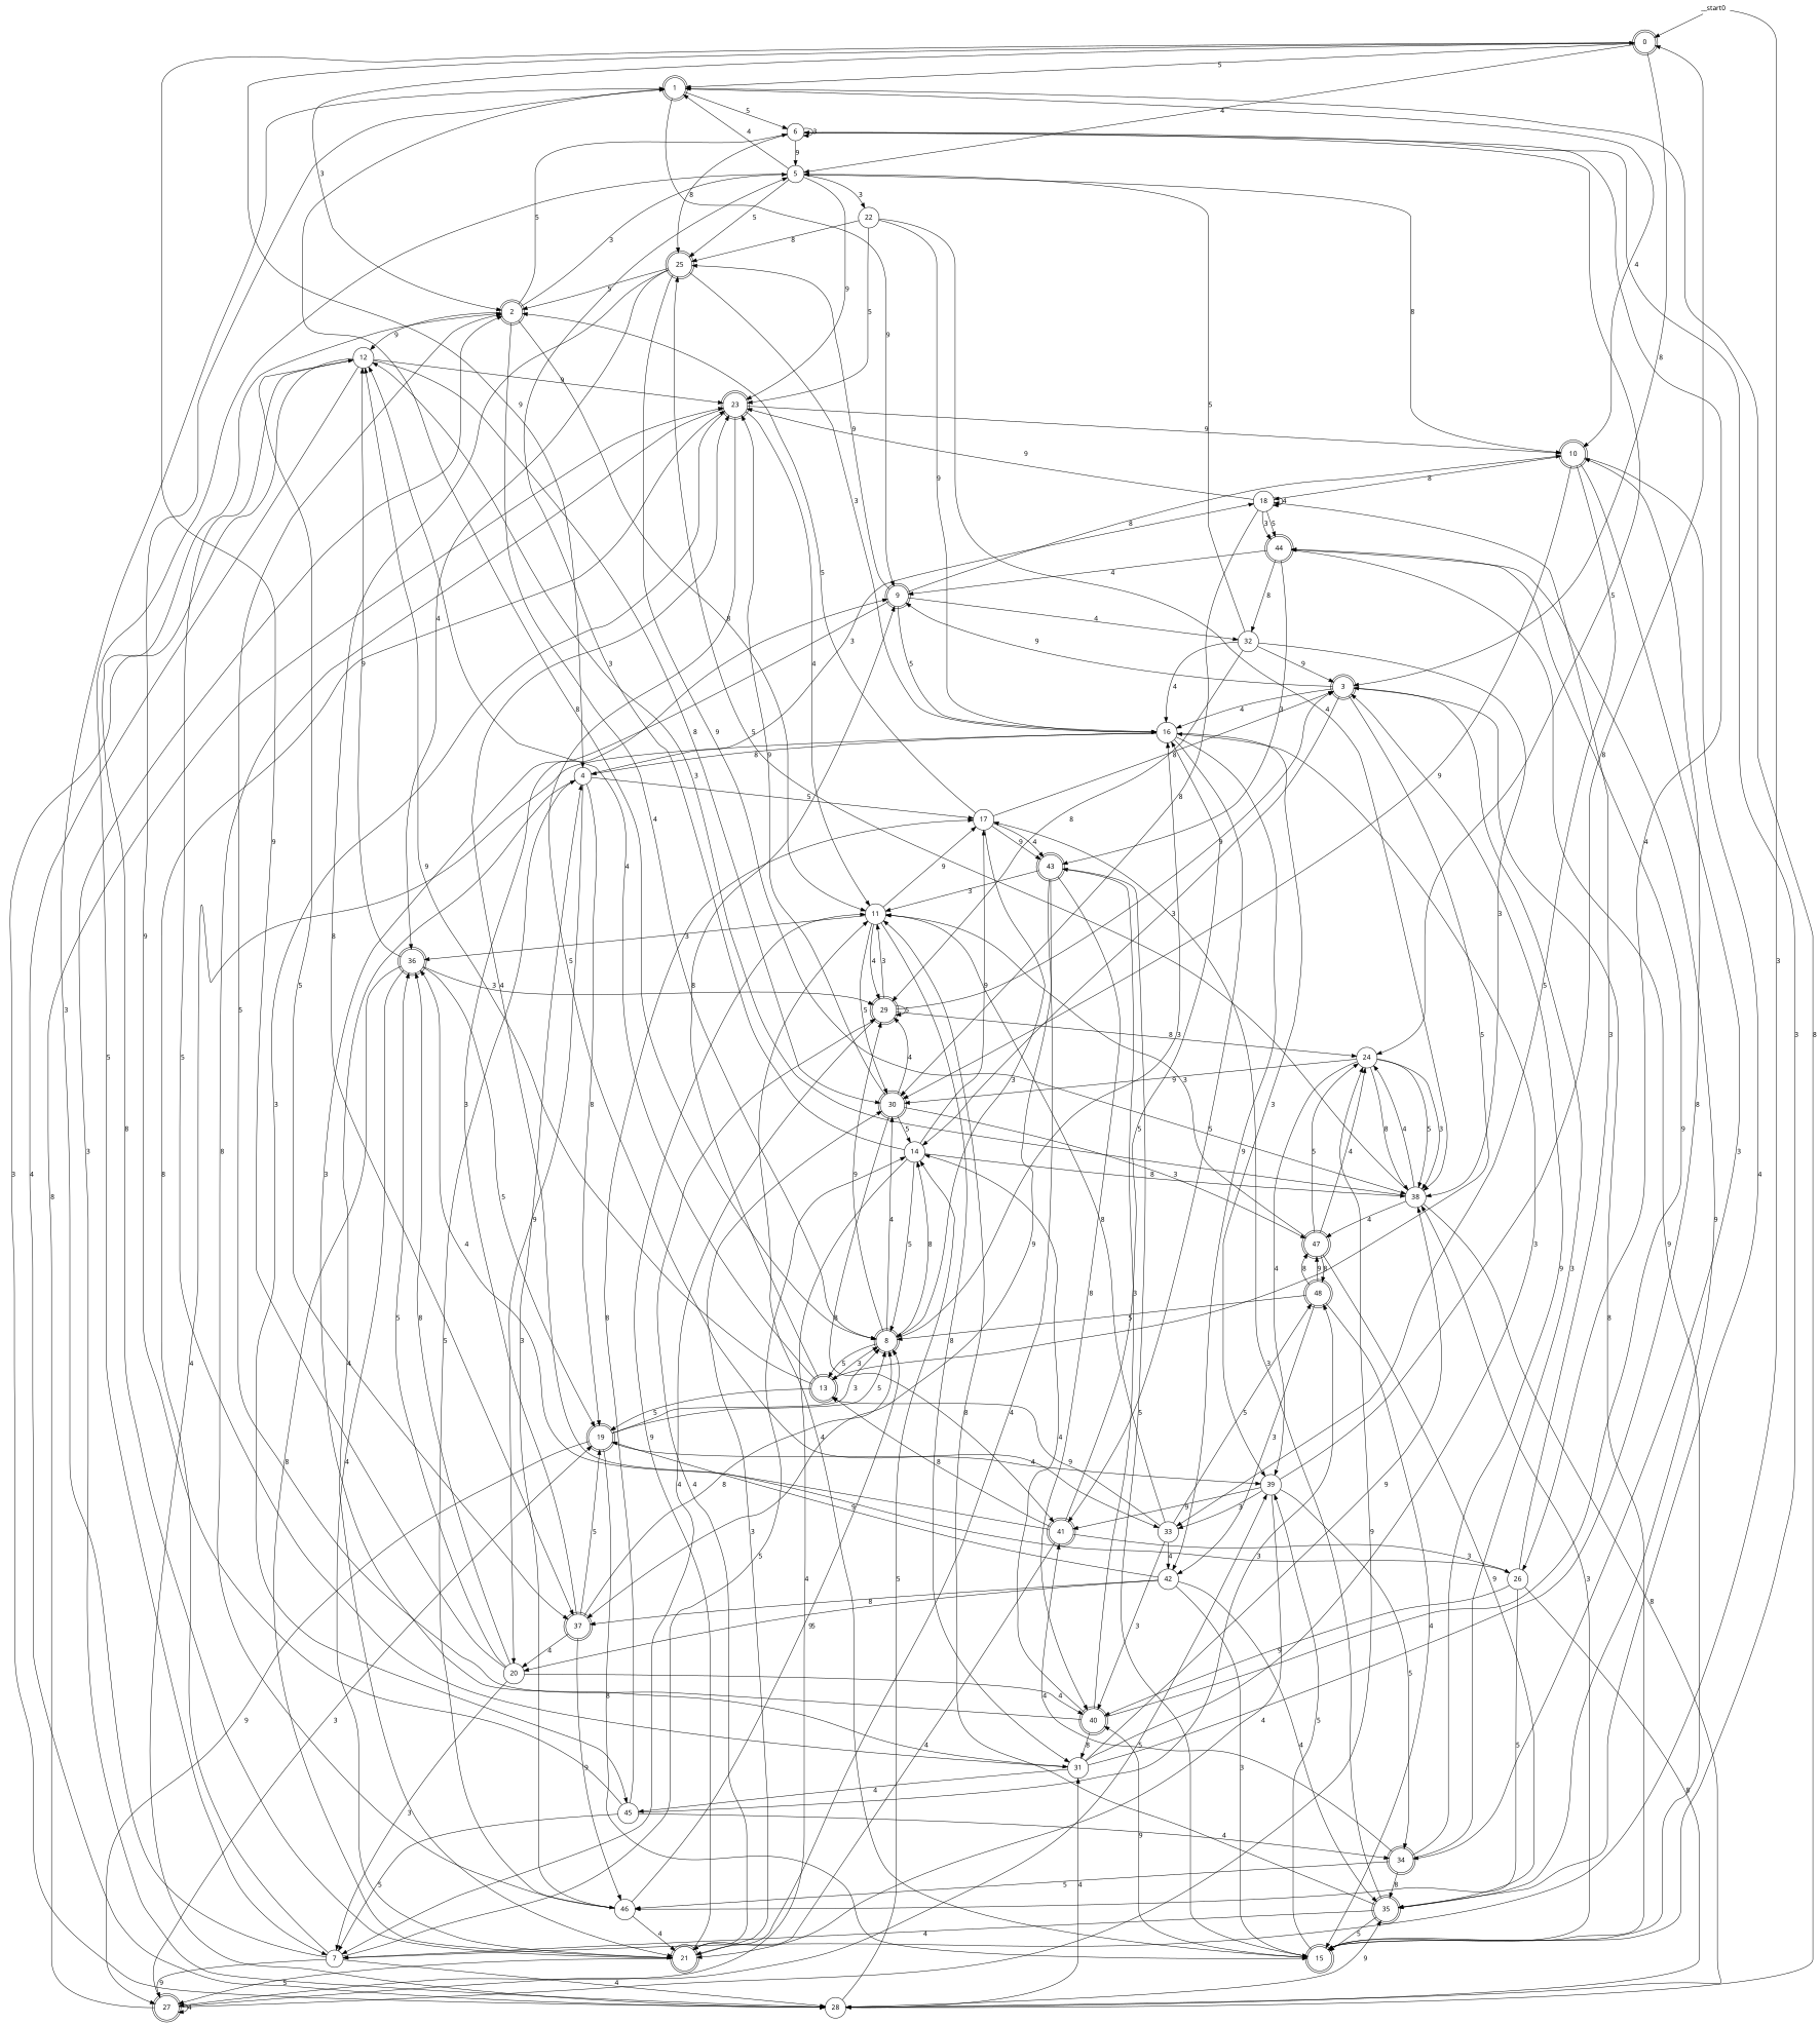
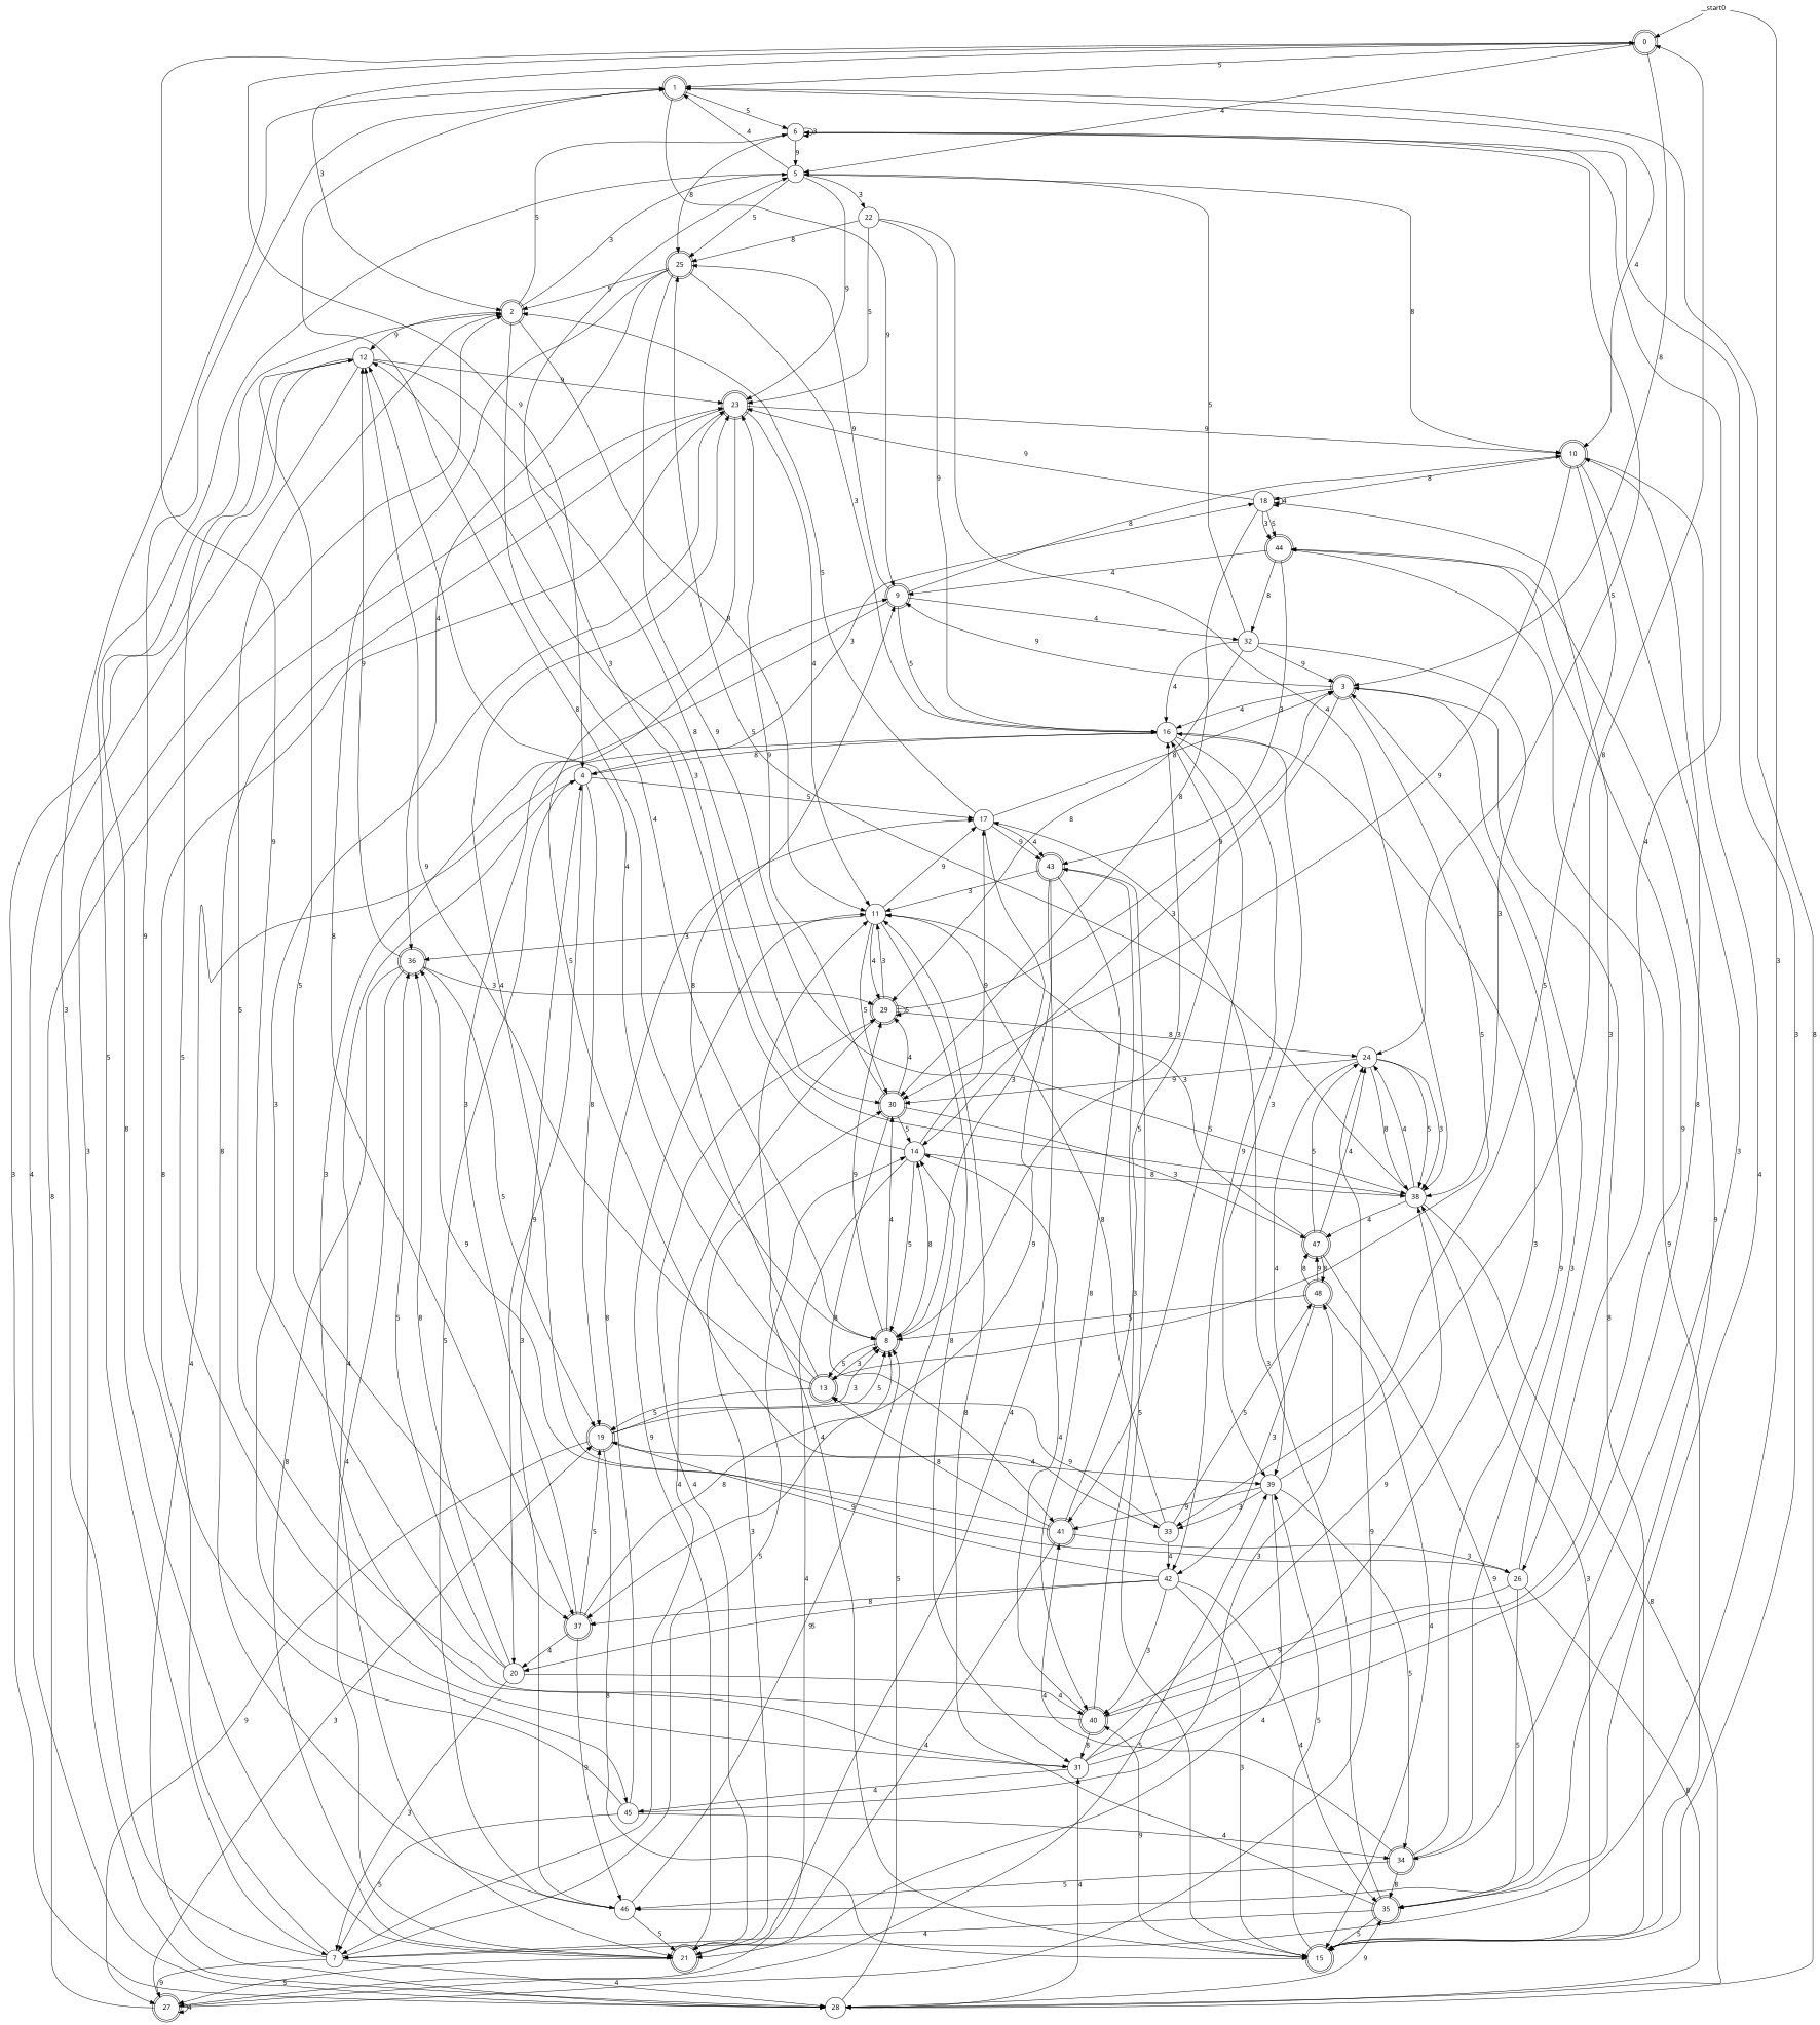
  digraph {
    fontname="Noto Sans"
    node [fontname="Noto Sans" shape=doublecircle]
    edge [fontname="Noto Sans"]
    n1 [label=0]
    n2 [label=1]
    n3 [label=2]
    n4 [label=3]
    n5 [label=4 shape=circle]
    n6 [label=5 shape=circle]
    n7 [label=6 shape=circle]
    n8 [label=8]
    n9 [label=9]
    n10 [label=10]
    n11 [label=11 shape=circle]
    n12 [label=12 shape=circle]
    n13 [label=13]
    n14 [label=14 shape=circle]
    n15 [label=15]
    n16 [label=16 shape=circle]
    n17 [label=17 shape=circle]
    n18 [label=18 shape=circle]
    n19 [label=19]
    n20 [label=20 shape=circle]
    n21 [label=21]
    n22 [label=7 shape=circle]
    n23 [label=22 shape=circle]
    n24 [label=23]
    n25 [label=25]
    n26 [label=24 shape=circle]
    n27 [label=26 shape=circle]
    n28 [label=27]
    n29 [label=28 shape=circle]
    n30 [label=29]
    n31 [label=30]
    n32 [label=31 shape=circle]
    n33 [label=32 shape=circle]
    n34 [label=33 shape=circle]
    n35 [label=34]
    n36 [label=35]
    n37 [label=36]
    n38 [label=37]
    n39 [label=38 shape=circle]
    n40 [label=39 shape=circle]
    n41 [label=40]
    n42 [label=41]
    n43 [label=42 shape=circle]
    n44 [label=43]
    n45 [label=44]
    n46 [label=45 shape=circle]
    n47 [label=46 shape=circle]
    n48 [label=47]
    n49 [label=48]
    __start0 [height=0 shape=none width=0]
    n1 -> n2 [label=5]
    n1 -> n3 [label=3]
    n1 -> n4 [label=8]
    n1 -> n5 [label=9]
    n1 -> n6 [label=4]
    n2 -> n7 [label=5]
    n2 -> n8 [label=8]
    n2 -> n9 [label=9]
    n2 -> n10 [label=4]
    n3 -> n6 [label=3]
    n3 -> n7 [label=5]
    n3 -> n8 [label=4]
    n3 -> n11 [label=8]
    n3 -> n12 [label=9]
    n4 -> n9 [label=9]
    n4 -> n13 [label=5]
    n4 -> n14 [label=3]
    n4 -> n15 [label=8]
    n4 -> n16 [label=4]
    n5 -> n17 [label=5]
    n5 -> n18 [label=3]
    n5 -> n19 [label=8]
    n5 -> n20 [label=9]
    n5 -> n21 [label=4]
    n6 -> n2 [label=4]
    n6 -> n10 [label=8]
    n6 -> n22 [label=5]
    n6 -> n23 [label=3]
    n6 -> n24 [label=9]
    n6 -> n25 [label=5]
    n7 -> n6 [label=9]
    n7 -> n7 [label=3]
    n7 -> n25 [label=8]
    n7 -> n26 [label=5]
    n7 -> n27 [label=4]
    n8 -> n13 [label=5]
    n8 -> n14 [label=8]
    n8 -> n16 [label=3]
    n8 -> n30 [label=9]
    n8 -> n31 [label=4]
    n9 -> n10 [label=8]
    n9 -> n16 [label=5]
    n9 -> n25 [label=9]
    n9 -> n32 [label=3]
    n9 -> n33 [label=4]
    n10 -> n18 [label=8]
    n10 -> n31 [label=9]
    n10 -> n34 [label=5]
    n10 -> n35 [label=3]
    n10 -> n36 [label=4]
    n11 -> n17 [label=9]
    n11 -> n30 [label=4]
    n11 -> n31 [label=5]
    n11 -> n32 [label=8]
    n11 -> n37 [label=3]
    n12 -> n24 [label=9]
    n12 -> n29 [label=3]
    n12 -> n29 [label=4]
    n12 -> n31 [label=8]
    n12 -> n38 [label=5]
    n13 -> n8 [label=3]
    n13 -> n9 [label=8]
    n13 -> n12 [label=9]
    n13 -> n12 [label=4]
    n13 -> n19 [label=5]
    n14 -> n6 [label=3]
    n14 -> n8 [label=5]
    n14 -> n17 [label=9]
    n14 -> n28 [label=4]
    n14 -> n39 [label=8]
    n15 -> n7 [label=3]
    n15 -> n11 [label=4]
    n15 -> n39 [label=3]
    n15 -> n40 [label=5]
    n15 -> n41 [label=9]
    n16 -> n5 [label=8]
    n16 -> n29 [label=4]
    n16 -> n40 [label=3]
    n16 -> n42 [label=5]
    n16 -> n43 [label=9]
    n17 -> n3 [label=5]
    n17 -> n4 [label=8]
    n17 -> n8 [label=3]
    n17 -> n44 [label=9]
    n17 -> n44 [label=4]
    n18 -> n18 [label=4]
    n18 -> n24 [label=9]
    n18 -> n31 [label=8]
    n18 -> n45 [label=5]
    n18 -> n45 [label=3]
    n19 -> n8 [label=5]
    n19 -> n8 [label=3]
    n19 -> n15 [label=8]
    n19 -> n28 [label=9]
    n19 -> n40 [label=4]
    n20 -> n1 [label=9]
    n20 -> n22 [label=3]
    n20 -> n37 [label=5]
    n20 -> n37 [label=8]
    n20 -> n41 [label=4]
    n21 -> n3 [label=8]
    n21 -> n11 [label=9]
    n21 -> n28 [label=5]
    n21 -> n30 [label=4]
    n21 -> n31 [label=3]
    n22 -> n2 [label=3]
    n22 -> n14 [label=5]
    n22 -> n24 [label=8]
    n22 -> n28 [label=9]
    n22 -> n29 [label=4]
    n23 -> n16 [label=9]
    n23 -> n24 [label=5]
    n23 -> n25 [label=8]
    n23 -> n39 [label=4]
    n24 -> n10 [label=9]
    n24 -> n11 [label=4]
    n24 -> n34 [label=5]
    n24 -> n46 [label=3]
    n24 -> n47 [label=8]
    n25 -> n3 [label=5]
    n25 -> n16 [label=3]
    n25 -> n37 [label=4]
    n25 -> n38 [label=8]
    n25 -> n39 [label=9]
    n26 -> n31 [label=9]
    n26 -> n39 [label=5]
    n26 -> n39 [label=3]
    n26 -> n39 [label=8]
    n26 -> n40 [label=4]
    n27 -> n18 [label=3]
    n27 -> n24 [label=4]
    n27 -> n29 [label=8]
    n27 -> n41 [label=9]
    n27 -> n47 [label=5]
    n28 -> n19 [label=3]
    n28 -> n24 [label=8]
    n28 -> n26 [label=9]
    n28 -> n28 [label=4]
    n28 -> n40 [label=5]
    n29 -> n2 [label=8]
    n29 -> n3 [label=3]
    n29 -> n14 [label=5]
    n29 -> n32 [label=4]
    n29 -> n36 [label=9]
    n30 -> n4 [label=9]
    n30 -> n11 [label=3]
    n30 -> n22 [label=4]
    n30 -> n26 [label=8]
    n30 -> n30 [label=5]
    n31 -> n14 [label=5]
    n31 -> n24 [label=9]
    n31 -> n30 [label=4]
    n31 -> n42 [label=8]
    n31 -> n48 [label=3]
    n32 -> n10 [label=8]
    n32 -> n12 [label=5]
    n32 -> n16 [label=3]
    n32 -> n39 [label=9]
    n32 -> n46 [label=4]
    n33 -> n4 [label=9]
    n33 -> n6 [label=5]
    n33 -> n16 [label=4]
    n33 -> n30 [label=8]
    n33 -> n39 [label=3]
    n34 -> n11 [label=8]
    n34 -> n13 [label=9]
-   n34 -> n41 [label=3]
+   n43 -> n41 [label=3]
    n34 -> n43 [label=4]
    n34 -> n49 [label=5]
    n35 -> n4 [label=3]
    n35 -> n4 [label=9]
    n35 -> n36 [label=8]
    n35 -> n42 [label=4]
    n35 -> n47 [label=5]
    n36 -> n11 [label=8]
    n36 -> n15 [label=5]
    n36 -> n17 [label=3]
    n36 -> n22 [label=4]
    n36 -> n45 [label=9]
    n37 -> n12 [label=9]
    n37 -> n19 [label=5]
    n37 -> n21 [label=8]
    n37 -> n21 [label=4]
    n37 -> n30 [label=3]
    n38 -> n8 [label=8]
    n38 -> n9 [label=3]
    n38 -> n19 [label=5]
    n38 -> n20 [label=4]
    n38 -> n47 [label=9]
    n39 -> n12 [label=3]
    n39 -> n25 [label=5]
    n39 -> n26 [label=4]
    n39 -> n29 [label=8]
    n39 -> n48 [label=4]
    n40 -> n1 [label=8]
    n40 -> n21 [label=4]
    n40 -> n34 [label=3]
    n40 -> n35 [label=5]
    n40 -> n42 [label=9]
    n41 -> n3 [label=5]
    n41 -> n14 [label=4]
    n41 -> n32 [label=8]
    n41 -> n44 [label=3]
    n41 -> n45 [label=9]
    n42 -> n13 [label=8]
    n42 -> n16 [label=5]
    n42 -> n21 [label=4]
    n42 -> n27 [label=3]
-   n42 -> n37 [label=4]
+   n42 -> n37 [label=9]
    n43 -> n15 [label=3]
    n43 -> n19 [label=9]
    n43 -> n20 [label=5]
    n43 -> n36 [label=4]
    n43 -> n38 [label=8]
    n44 -> n11 [label=3]
    n44 -> n15 [label=5]
    n44 -> n21 [label=4]
    n44 -> n38 [label=9]
    n44 -> n41 [label=8]
    n45 -> n9 [label=4]
    n45 -> n15 [label=9]
    n45 -> n33 [label=8]
    n45 -> n44 [label=3]
    n46 -> n2 [label=9]
    n46 -> n17 [label=8]
    n46 -> n22 [label=5]
    n46 -> n35 [label=4]
    n46 -> n49 [label=3]
    n47 -> n5 [label=5]
    n47 -> n5 [label=3]
    n47 -> n8 [label=9]
-   n47 -> n21 [label=4]
+   n47 -> n21 [label=5]
    n48 -> n11 [label=3]
    n48 -> n26 [label=5]
    n48 -> n26 [label=4]
    n48 -> n36 [label=9]
    n48 -> n49 [label=8]
    n49 -> n8 [label=5]
    n49 -> n15 [label=4]
    n49 -> n43 [label=3]
    n49 -> n48 [label=8]
    n49 -> n48 [label=9]
    __start0 -> n1
    __start0 -> n22 [label=3]
  }
